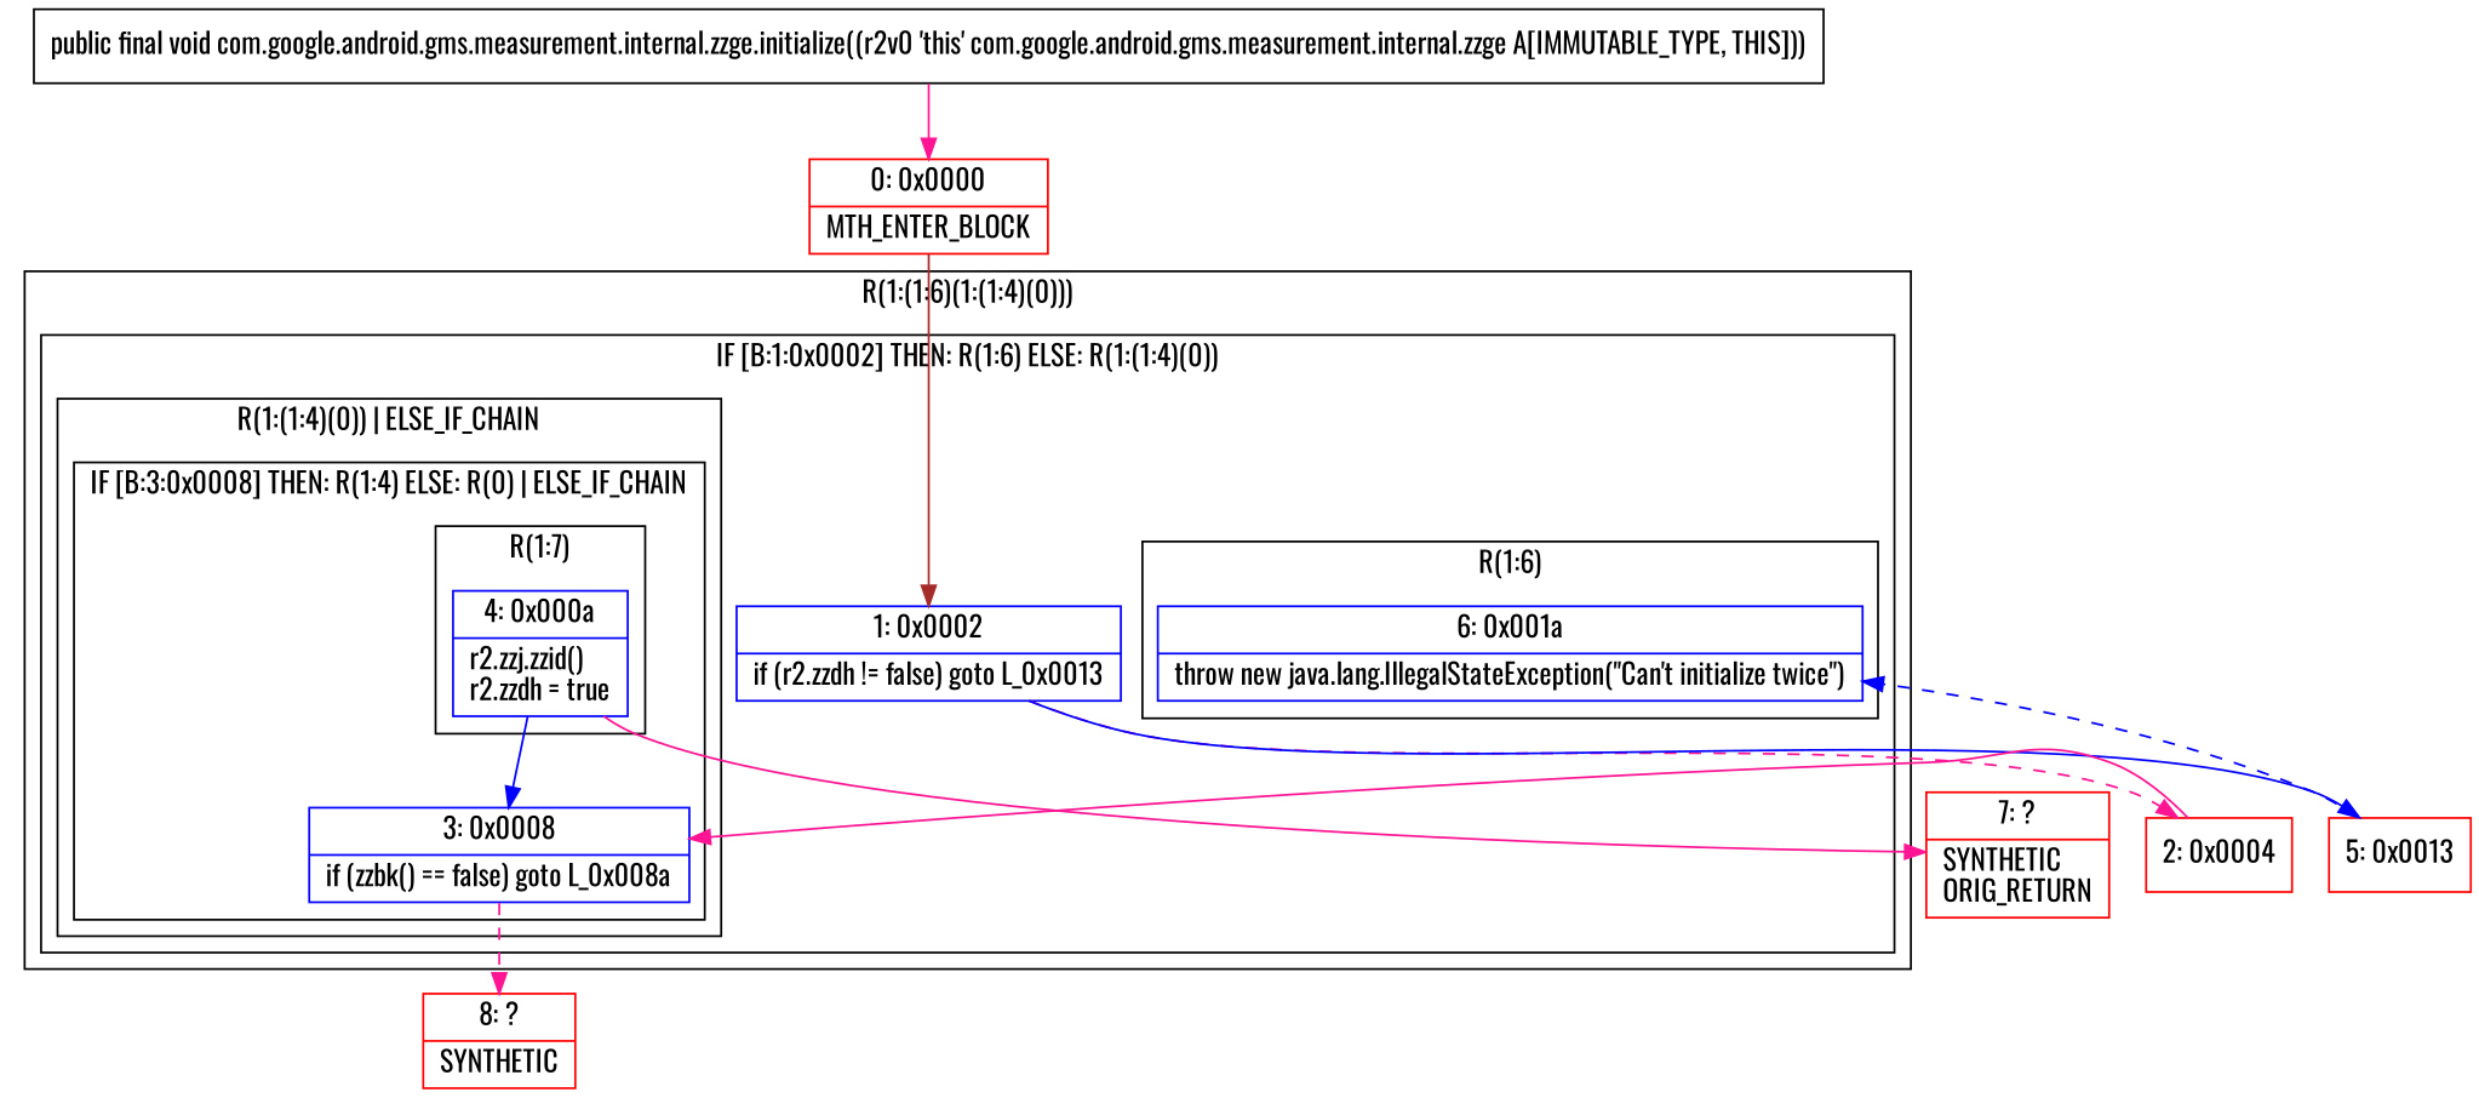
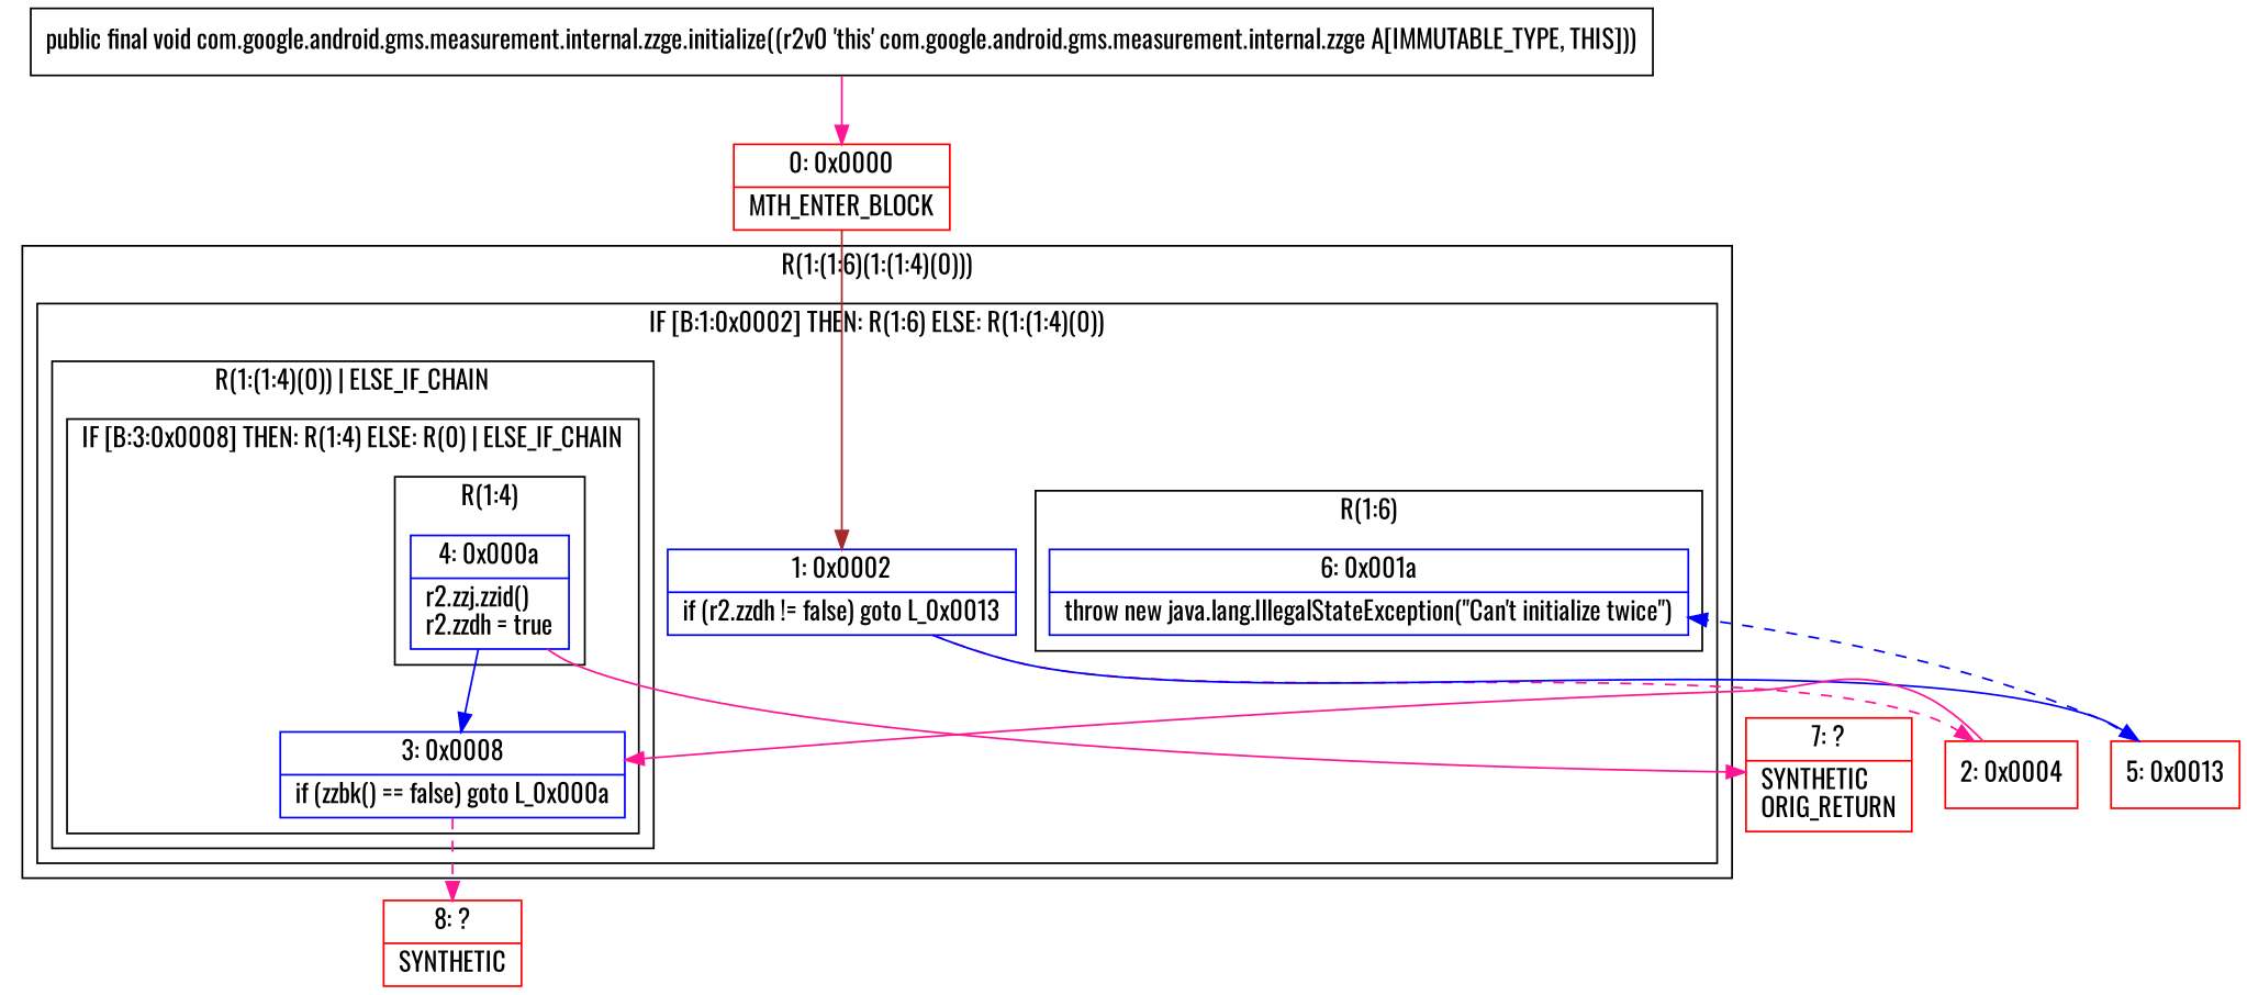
  digraph {
    fontname=Oswald
    node [color=red fontname=Oswald shape=record]
    edge [color=deeppink fontname=Oswald]
    n1 [color=blue label="{6\:\ 0x001a|throw new java.lang.IllegalStateException(\"Can't initialize twice\")\l}"]
    n2 [color=blue label="{4\:\ 0x000a|r2.zzj.zzid()\lr2.zzdh = true\l}"]
-   n3 [color=blue label="{3\:\ 0x0008|if (zzbk() == false) goto L_0x008a\l}"]
+   n3 [color=blue label="{3\:\ 0x0008|if (zzbk() == false) goto L_0x000a\l}"]
    n4 [color=blue label="{1\:\ 0x0002|if (r2.zzdh != false) goto L_0x0013\l}"]
    n5 [label="{7\:\ ?|SYNTHETIC\lORIG_RETURN\l}"]
    n6 [label="{8\:\ ?|SYNTHETIC\l}"]
    n7 [label="{2\:\ 0x0004}"]
    n8 [label="{5\:\ 0x0013}"]
    n9 [label="{0\:\ 0x0000|MTH_ENTER_BLOCK\l}"]
    n10 [label="{public final void com.google.android.gms.measurement.internal.zzge.initialize((r2v0 'this' com.google.android.gms.measurement.internal.zzge A[IMMUTABLE_TYPE, THIS])) }" color=""]
    subgraph cluster_1 {
      label="R(1:(1:6)(1:(1:4)(0)))"
      subgraph cluster_2 {
        label="IF [B:1:0x0002] THEN: R(1:6) ELSE: R(1:(1:4)(0))"
        n4
        subgraph cluster_3 {
          label="R(1:6)"
          n1
        }
        subgraph cluster_4 {
          label="R(1:(1:4)(0)) | ELSE_IF_CHAIN\l"
          subgraph cluster_5 {
            label="IF [B:3:0x0008] THEN: R(1:4) ELSE: R(0) | ELSE_IF_CHAIN\l"
            n3
            subgraph cluster_6 {
-             label="R(1:7)"
+             label="R(1:4)"
              n2
            }
            subgraph cluster_7 {
              label="R(0)"
            }
          }
        }
      }
    }
    n2 -> n3 [color=blue]
    n2 -> n5
    n3 -> n6 [style=dashed]
    n4 -> n7 [style=dashed]
    n4 -> n8 [color=blue]
    n7 -> n3
    n8 -> n1 [color=blue style=dashed]
    n9 -> n4 [color=brown]
    n10 -> n9
  }
